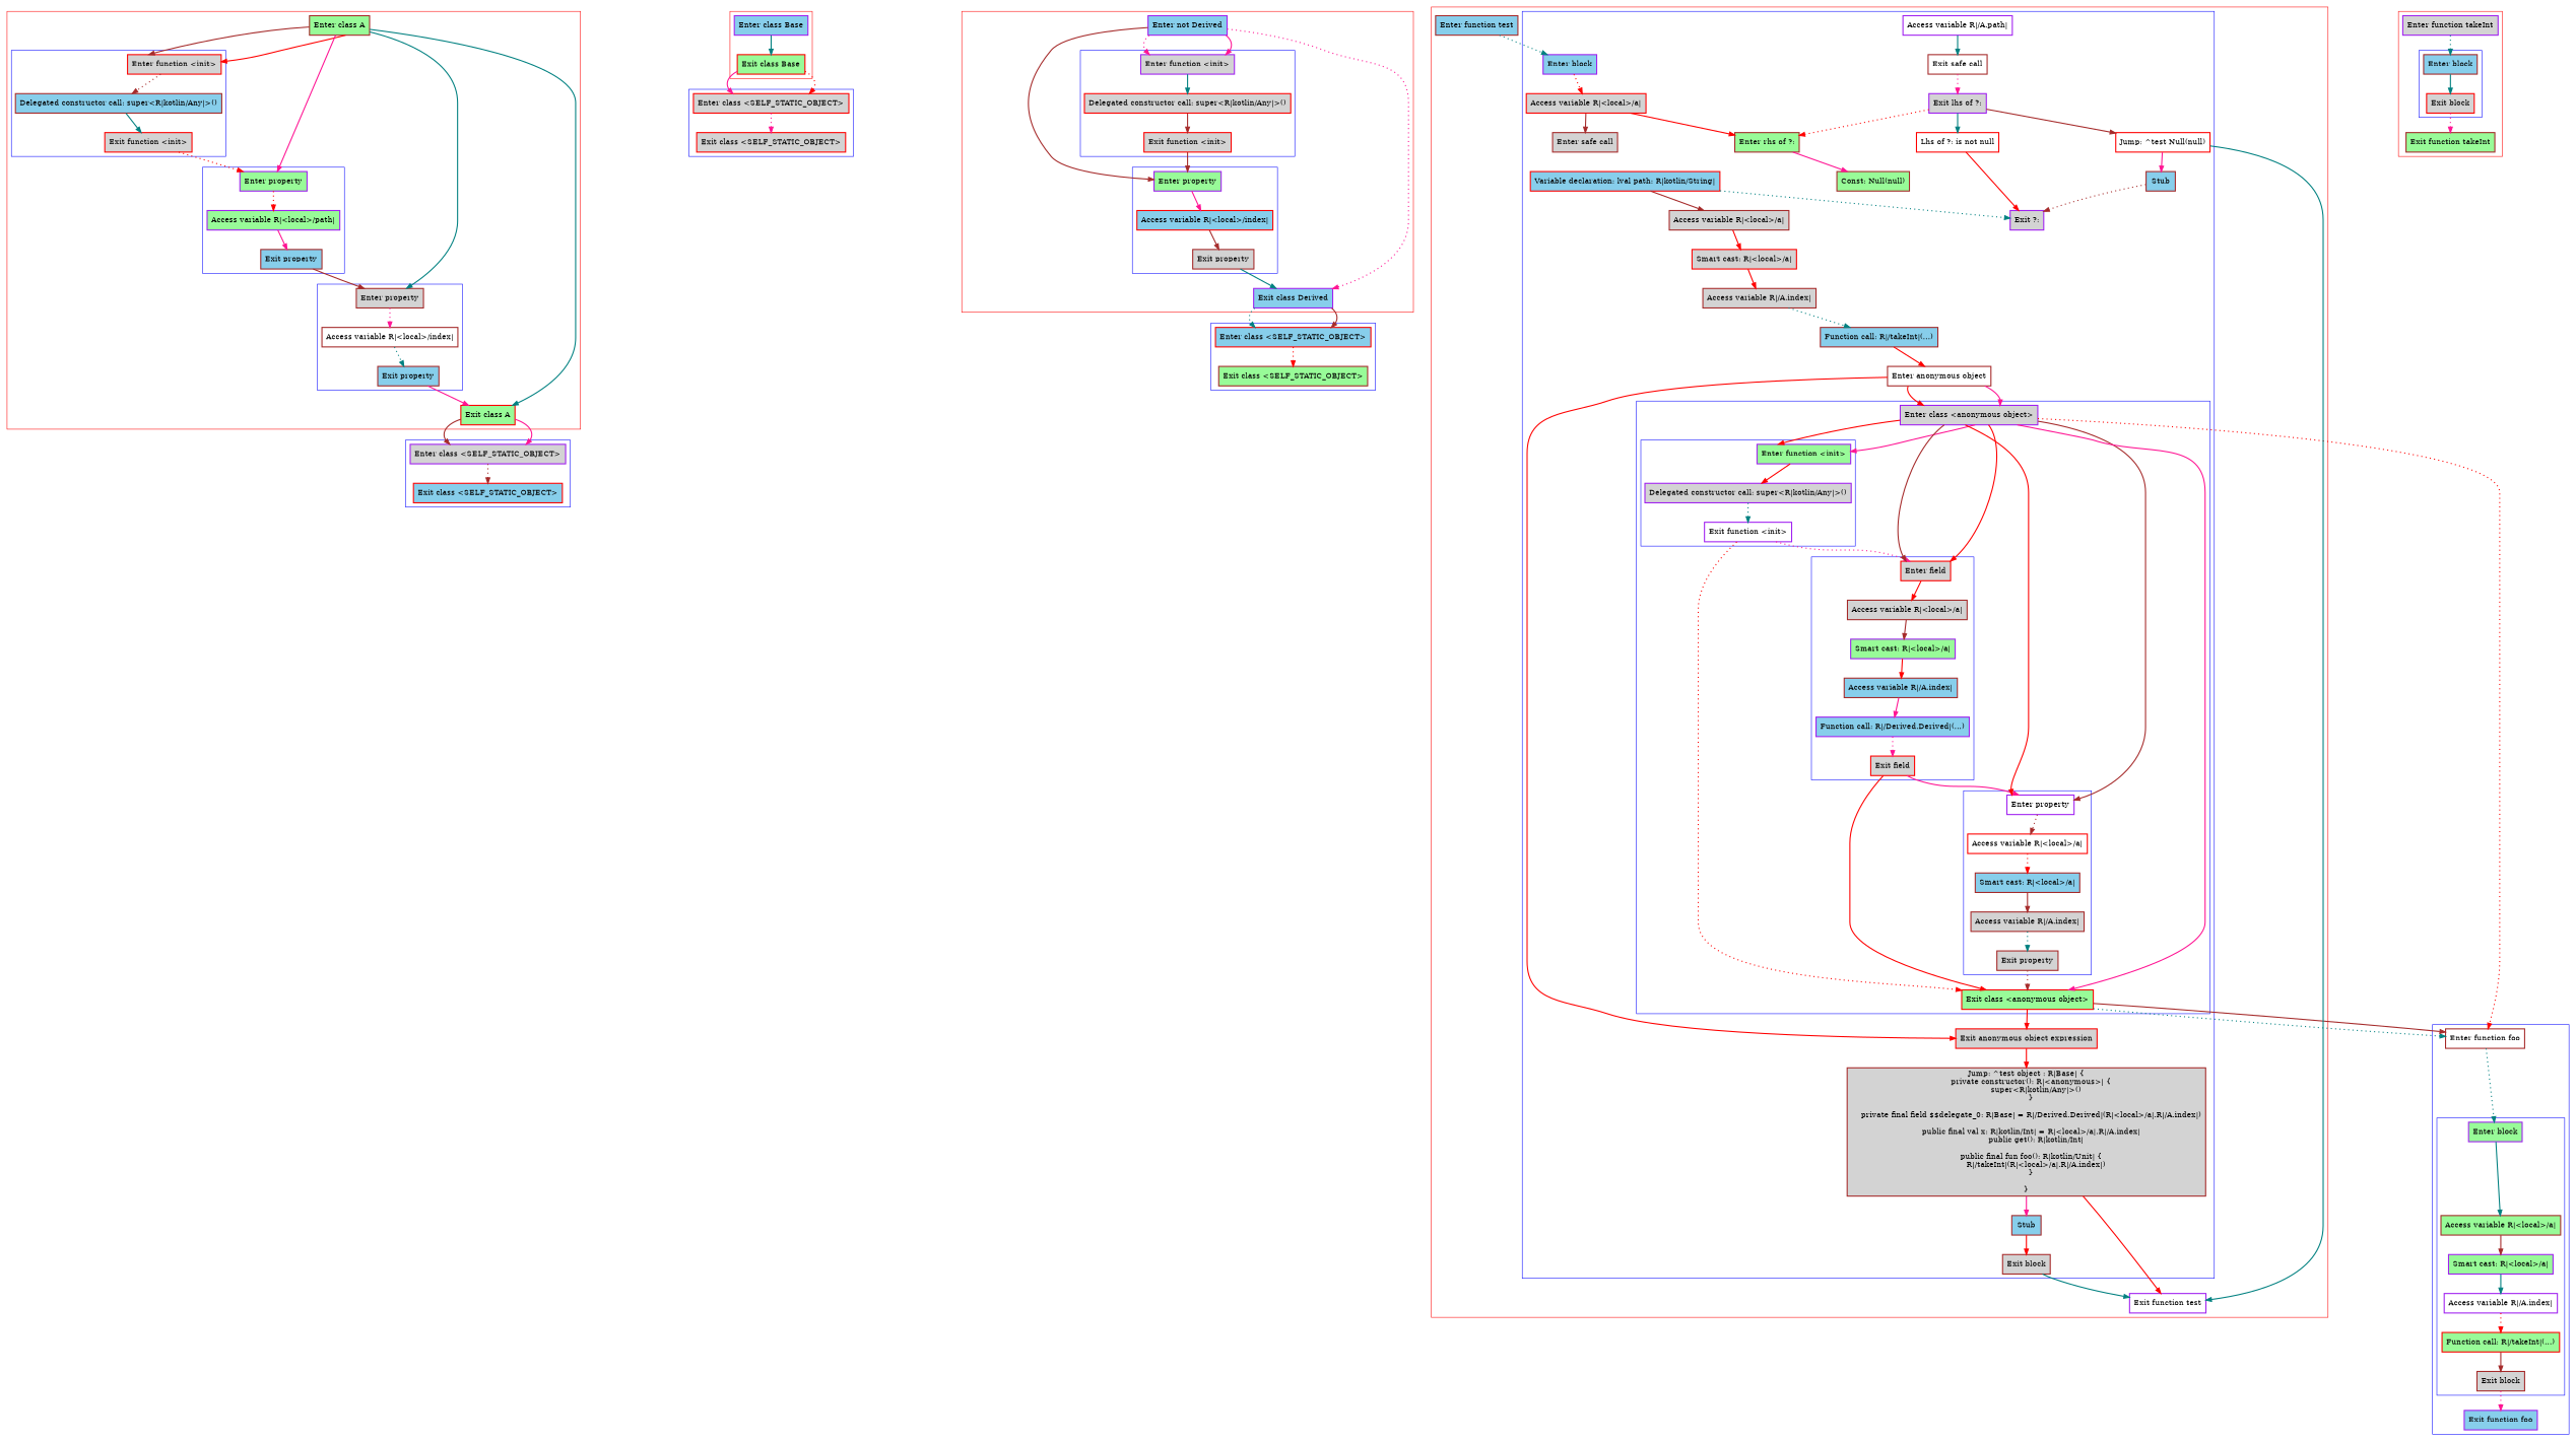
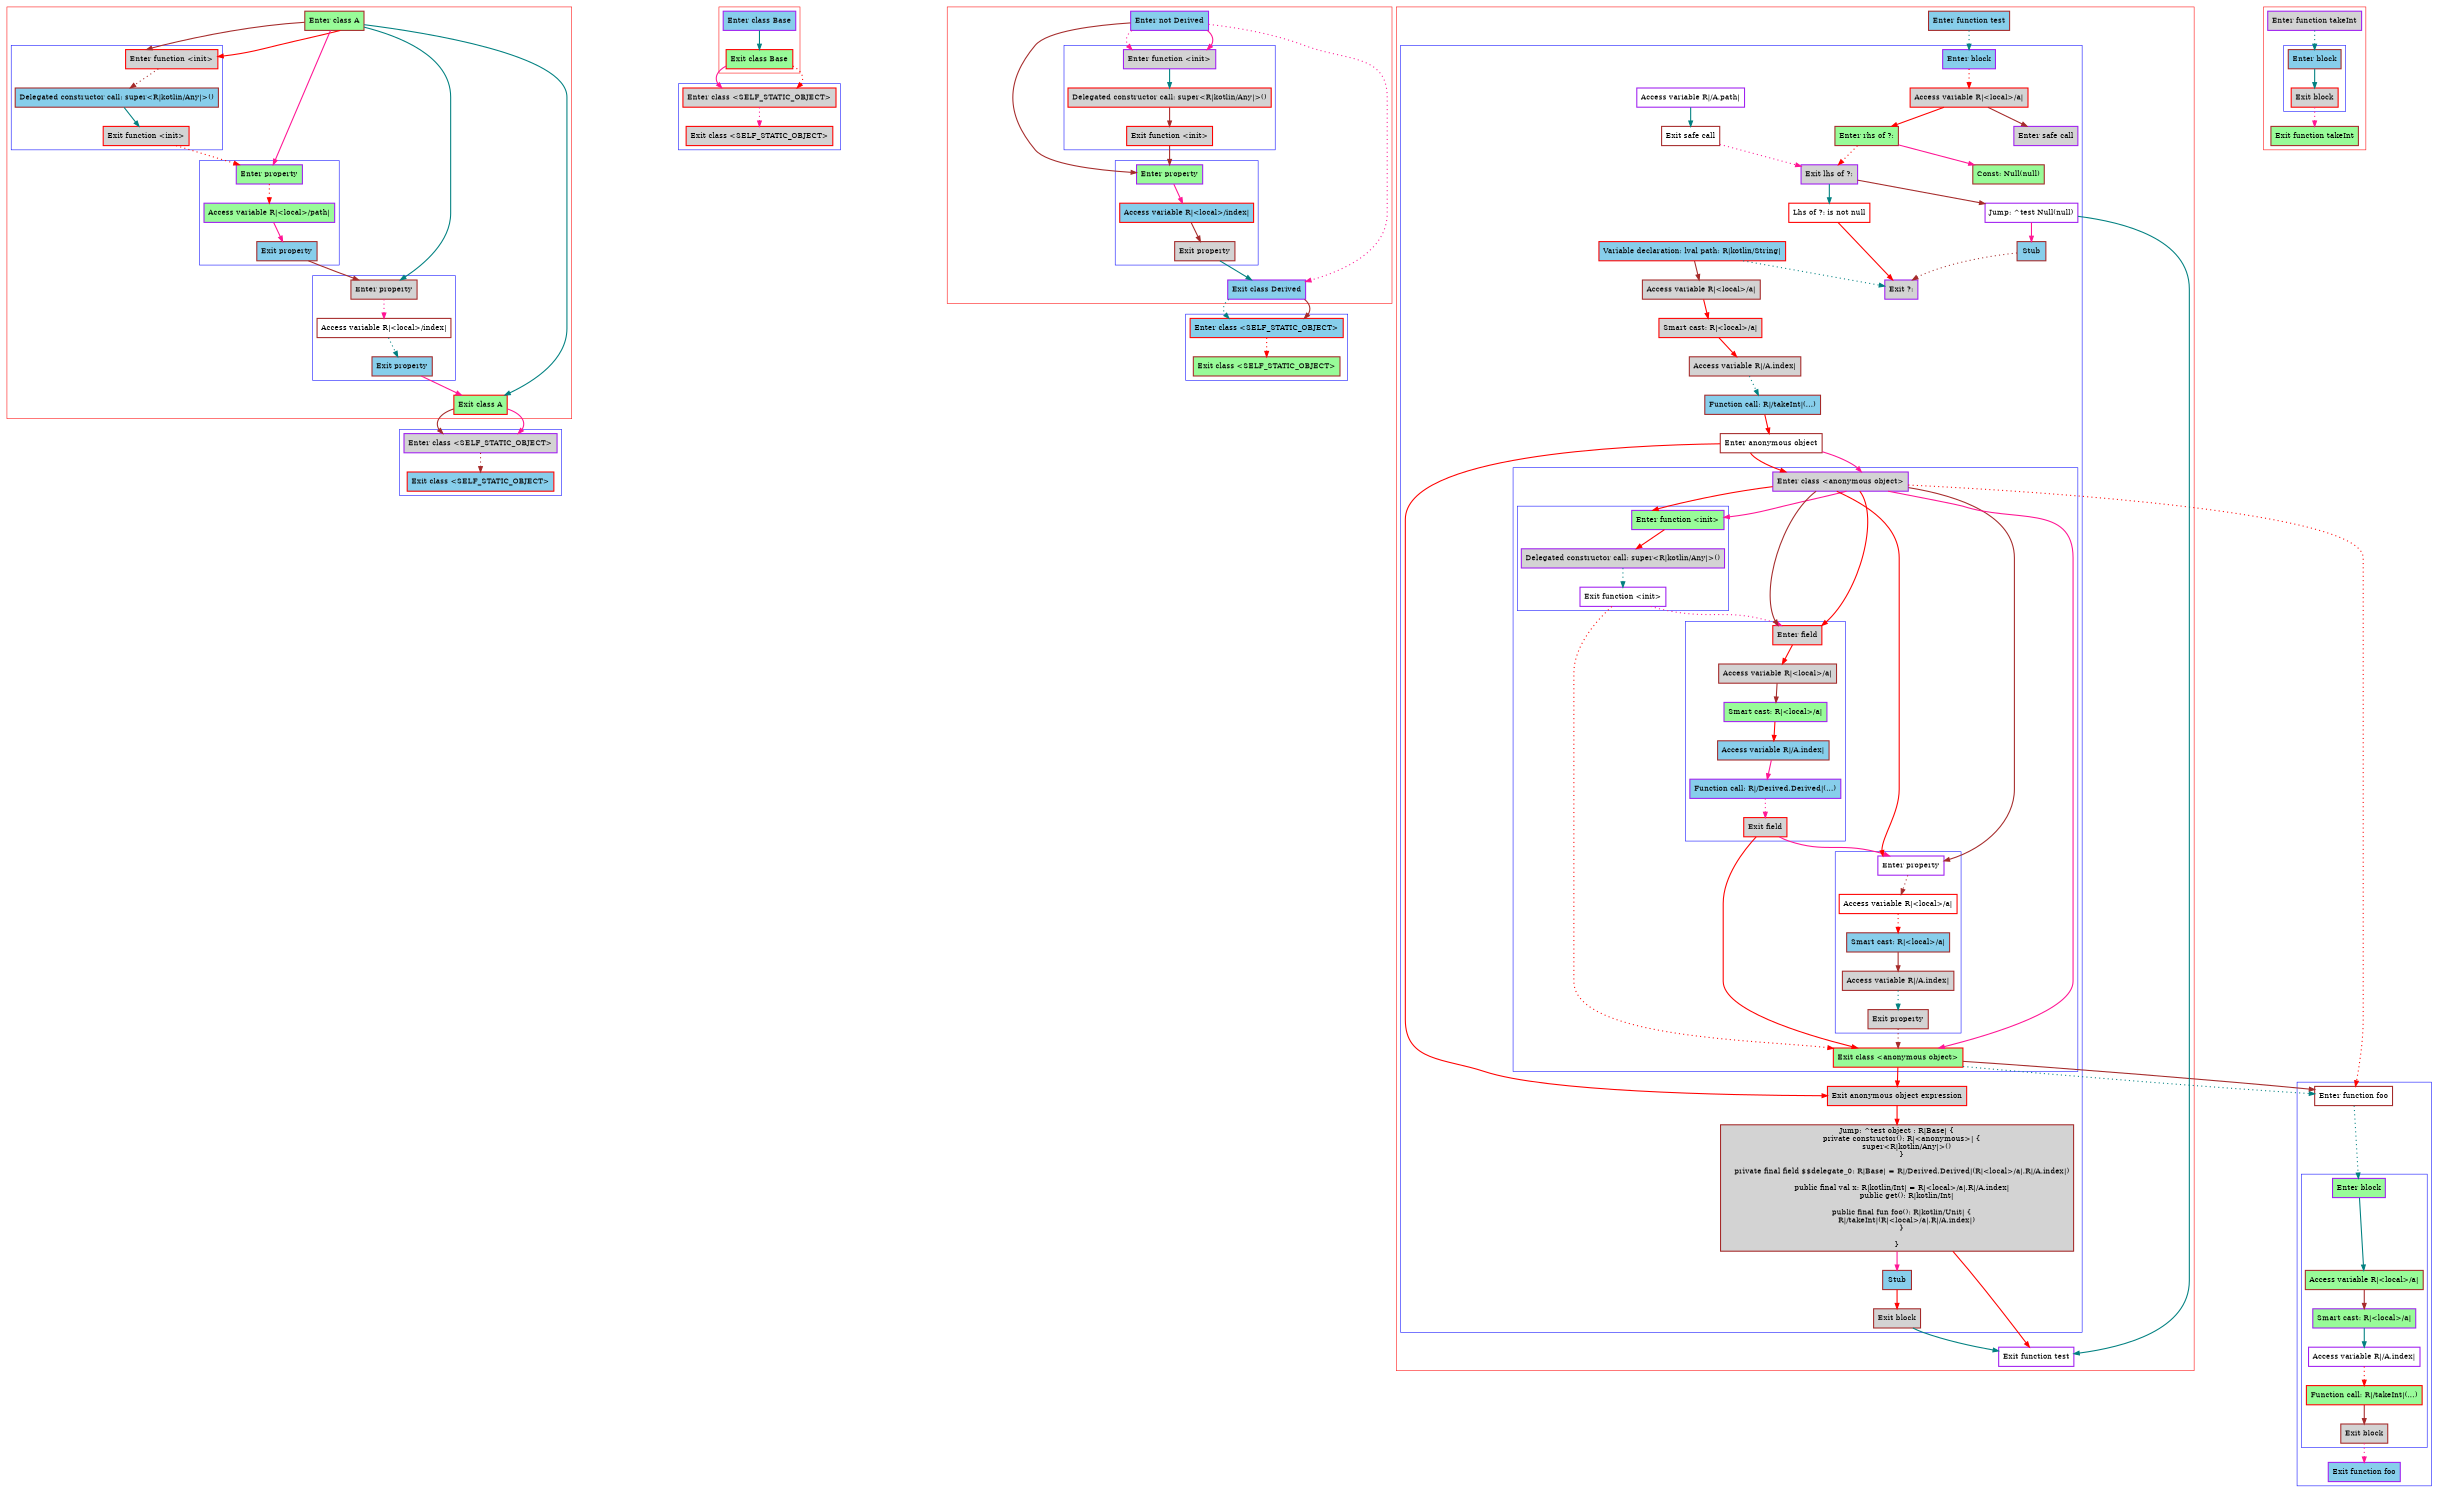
  digraph {
    nodesep=3
    node [color=brown fillcolor=lightgrey penwidth=2 shape=box style=filled]
    edge [color=red penwidth=2 style=solid]
    n1 [color=red label="Enter function <init>"]
    n2 [fillcolor=skyblue label="Delegated constructor call: super<R|kotlin/Any|>()"]
    n3 [color=red label="Exit function <init>"]
    n4 [color=purple fillcolor=palegreen label="Enter property"]
    n5 [color=purple fillcolor=palegreen label="Access variable R|<local>/path|"]
    n6 [fillcolor=skyblue label="Exit property"]
    n7 [label="Enter property"]
    n8 [fillcolor=white label="Access variable R|<local>/index|"]
    n9 [fillcolor=skyblue label="Exit property"]
    n10 [fillcolor=palegreen label="Enter class A"]
    n11 [color=red fillcolor=palegreen label="Exit class A"]
    n12 [color=purple label="Enter class <SELF_STATIC_OBJECT>"]
    n13 [color=red fillcolor=skyblue label="Exit class <SELF_STATIC_OBJECT>"]
    n14 [color=purple fillcolor=skyblue label="Enter class Base"]
    n15 [color=red fillcolor=palegreen label="Exit class Base"]
    n16 [color=red label="Enter class <SELF_STATIC_OBJECT>"]
    n17 [color=red label="Exit class <SELF_STATIC_OBJECT>"]
    n18 [color=purple fillcolor=palegreen label="Enter property"]
    n19 [color=red fillcolor=skyblue label="Access variable R|<local>/index|"]
    n20 [label="Exit property"]
    n21 [color=purple label="Enter function <init>"]
    n22 [color=red label="Delegated constructor call: super<R|kotlin/Any|>()"]
    n23 [color=red label="Exit function <init>"]
    n24 [color=purple fillcolor=skyblue label="Enter not Derived"]
    n25 [color=purple fillcolor=skyblue label="Exit class Derived"]
    n26 [color=red fillcolor=skyblue label="Enter class <SELF_STATIC_OBJECT>"]
    n27 [fillcolor=palegreen label="Exit class <SELF_STATIC_OBJECT>"]
    n28 [color=purple fillcolor=palegreen label="Enter function <init>"]
    n29 [color=purple label="Delegated constructor call: super<R|kotlin/Any|>()"]
    n30 [color=purple fillcolor=white label="Exit function <init>"]
    n31 [color=red label="Enter field"]
    n32 [label="Access variable R|<local>/a|"]
    n33 [color=purple fillcolor=palegreen label="Smart cast: R|<local>/a|"]
    n34 [fillcolor=skyblue label="Access variable R|/A.index|"]
    n35 [color=purple fillcolor=skyblue label="Function call: R|/Derived.Derived|(...)"]
    n36 [color=red label="Exit field"]
    n37 [color=purple fillcolor=white label="Enter property"]
    n38 [color=red fillcolor=white label="Access variable R|<local>/a|"]
    n39 [fillcolor=skyblue label="Smart cast: R|<local>/a|"]
    n40 [label="Access variable R|/A.index|"]
    n41 [label="Exit property"]
    n42 [color=purple label="Enter class <anonymous object>"]
    n43 [color=red fillcolor=palegreen label="Exit class <anonymous object>"]
    n44 [color=purple fillcolor=skyblue label="Enter block"]
    n45 [color=red label="Access variable R|<local>/a|"]
-   n46 [label="Enter safe call"]
+   n46 [color=purple label="Enter safe call"]
    n47 [color=purple fillcolor=white label="Access variable R|/A.path|"]
    n48 [fillcolor=white label="Exit safe call"]
    n49 [color=purple label="Exit lhs of ?:"]
    n50 [fillcolor=palegreen label="Enter rhs of ?:"]
    n51 [fillcolor=palegreen label="Const: Null(null)"]
-   n52 [color=red fillcolor=white label="Jump: ^test Null(null)"]
+   n52 [color=purple fillcolor=white label="Jump: ^test Null(null)"]
    n53 [fillcolor=skyblue label=Stub]
    n54 [color=red fillcolor=white label="Lhs of ?: is not null"]
    n55 [color=purple label="Exit ?:"]
    n56 [color=red fillcolor=skyblue label="Variable declaration: lval path: R|kotlin/String|"]
    n57 [label="Access variable R|<local>/a|"]
    n58 [color=red label="Smart cast: R|<local>/a|"]
    n59 [label="Access variable R|/A.index|"]
    n60 [fillcolor=skyblue label="Function call: R|/takeInt|(...)"]
    n61 [fillcolor=white label="Enter anonymous object"]
    n62 [color=red label="Exit anonymous object expression"]
    n63 [label="Jump: ^test object : R|Base| {\n    private constructor(): R|<anonymous>| {\n        super<R|kotlin/Any|>()\n    }\n\n    private final field $$delegate_0: R|Base| = R|/Derived.Derived|(R|<local>/a|.R|/A.index|)\n\n    public final val x: R|kotlin/Int| = R|<local>/a|.R|/A.index|\n        public get(): R|kotlin/Int|\n\n    public final fun foo(): R|kotlin/Unit| {\n        R|/takeInt|(R|<local>/a|.R|/A.index|)\n    }\n\n}\n"]
    n64 [fillcolor=skyblue label=Stub]
    n65 [label="Exit block"]
    n66 [fillcolor=skyblue label="Enter function test"]
    n67 [color=purple fillcolor=white label="Exit function test"]
    n68 [color=purple fillcolor=palegreen label="Enter block"]
    n69 [fillcolor=palegreen label="Access variable R|<local>/a|"]
    n70 [color=purple fillcolor=palegreen label="Smart cast: R|<local>/a|"]
    n71 [color=purple fillcolor=white label="Access variable R|/A.index|"]
    n72 [color=red fillcolor=palegreen label="Function call: R|/takeInt|(...)"]
    n73 [label="Exit block"]
    n74 [fillcolor=white label="Enter function foo"]
    n75 [color=purple fillcolor=skyblue label="Exit function foo"]
    n76 [fillcolor=skyblue label="Enter block"]
    n77 [color=red label="Exit block"]
    n78 [color=purple label="Enter function takeInt"]
    n79 [fillcolor=palegreen label="Exit function takeInt"]
    subgraph cluster_1 {
      color=red
      n10
      n11
      subgraph cluster_2 {
        color=blue
        n1
        n2
        n3
      }
      subgraph cluster_3 {
        color=blue
        n4
        n5
        n6
      }
      subgraph cluster_4 {
        color=blue
        n7
        n8
        n9
      }
    }
    subgraph cluster_5 {
      color=blue
      n12
      n13
    }
    subgraph cluster_6 {
      color=red
      n14
      n15
    }
    subgraph cluster_7 {
      color=blue
      n16
      n17
    }
    subgraph cluster_8 {
      color=red
      n24
      n25
      subgraph cluster_9 {
        color=blue
        n18
        n19
        n20
      }
      subgraph cluster_10 {
        color=blue
        n21
        n22
        n23
      }
    }
    subgraph cluster_11 {
      color=blue
      n26
      n27
    }
    subgraph cluster_12 {
      color=red
      n66
      n67
      subgraph cluster_13 {
        color=blue
        n44
        n45
        n46
        n47
        n48
        n49
        n50
        n51
        n52
        n53
        n54
        n55
        n56
        n57
        n58
        n59
        n60
        n61
        n62
        n63
        n64
        n65
        subgraph cluster_14 {
          color=blue
          n42
          n43
          subgraph cluster_15 {
            color=blue
            n28
            n29
            n30
          }
          subgraph cluster_16 {
            color=blue
            n31
            n32
            n33
            n34
            n35
            n36
          }
          subgraph cluster_17 {
            color=blue
            n37
            n38
            n39
            n40
            n41
          }
        }
      }
    }
    subgraph cluster_18 {
      color=blue
      n74
      n75
      subgraph cluster_19 {
        color=blue
        n68
        n69
        n70
        n71
        n72
        n73
      }
    }
    subgraph cluster_20 {
      color=red
      n78
      n79
      subgraph cluster_21 {
        color=blue
        n76
        n77
      }
    }
    n1 -> n2 [color=brown style=dotted]
    n2 -> n3 [color=teal]
    n3 -> n4 [style=dotted]
    n4 -> n5 [style=dotted]
    n5 -> n6 [color=deeppink]
    n6 -> n7 [color=brown]
    n7 -> n8 [color=deeppink style=dotted]
    n8 -> n9 [color=teal style=dotted]
    n9 -> n11 [color=deeppink]
    n10 -> n1 [color=brown style=bold]
    n10 -> n1
    n10 -> n4 [color=deeppink style=bold]
    n10 -> n7 [color=teal]
    n10 -> n11 [color=teal]
    n11 -> n12 [color=brown]
    n11 -> n12 [color=deeppink]
    n12 -> n13 [color=brown style=dotted]
    n14 -> n15 [color=teal style=bold]
    n15 -> n16 [color=deeppink]
    n15 -> n16 [style=dotted]
    n16 -> n17 [color=deeppink style=dotted]
    n18 -> n19 [color=deeppink]
    n19 -> n20 [color=brown]
    n20 -> n25 [color=teal]
    n21 -> n22 [color=teal style=bold]
    n22 -> n23 [color=brown]
    n23 -> n18 [color=brown style=bold]
    n24 -> n18 [color=brown]
    n24 -> n21 [color=deeppink style=dotted]
    n24 -> n21 [color=deeppink style=bold]
    n24 -> n25 [color=deeppink style=dotted]
    n25 -> n26 [color=teal style=dotted]
    n25 -> n26 [color=brown]
    n26 -> n27 [style=dotted]
    n28 -> n29
    n29 -> n30 [color=teal style=dotted]
    n30 -> n31 [color=deeppink style=dotted]
    n30 -> n43 [style=dotted]
    n31 -> n32 [style=bold]
    n32 -> n33 [color=brown]
    n33 -> n34 [style=bold]
    n34 -> n35 [color=deeppink style=bold]
    n35 -> n36 [color=deeppink style=dotted]
    n36 -> n37 [color=deeppink style=bold]
    n36 -> n43 [style=bold]
    n37 -> n38 [color=brown style=dotted]
    n38 -> n39 [style=dotted]
    n39 -> n40 [color=brown]
    n40 -> n41 [color=teal style=dotted]
    n41 -> n43 [color=brown style=dotted]
    n42 -> n28 [style=bold]
    n42 -> n28 [color=deeppink]
    n42 -> n31 [color=brown]
    n42 -> n31
    n42 -> n37 [style=bold]
    n42 -> n37 [color=brown style=bold]
    n42 -> n43 [color=deeppink style=bold]
    n42 -> n74 [style=dotted]
    n43 -> n62 [style=bold]
    n43 -> n74 [color=teal style=dotted]
    n43 -> n74 [color=brown]
    n44 -> n45 [style=dotted]
    n45 -> n46 [color=brown]
    n45 -> n50
    n47 -> n48 [color=teal style=bold]
    n48 -> n49 [color=deeppink style=dotted]
-   n49 -> n50 [style=dotted]
+   n50 -> n49 [style=dotted]
    n49 -> n52 [color=brown]
    n49 -> n54 [color=teal]
    n50 -> n51 [color=deeppink]
    n52 -> n53 [color=deeppink style=bold]
    n52 -> n67 [color=teal style=bold]
    n53 -> n55 [color=brown style=dotted]
    n54 -> n55
    n56 -> n55 [color=teal style=dotted]
    n56 -> n57 [color=brown]
    n57 -> n58 [style=bold]
    n58 -> n59 [style=bold]
    n59 -> n60 [color=teal style=dotted]
    n60 -> n61
    n61 -> n42 [style=bold]
    n61 -> n42 [color=deeppink]
    n61 -> n62
    n62 -> n63
    n63 -> n64 [color=deeppink]
    n63 -> n67
    n64 -> n65
    n65 -> n67 [color=teal]
    n66 -> n44 [color=teal style=dotted]
    n68 -> n69 [color=teal]
    n69 -> n70 [color=brown]
    n70 -> n71 [color=teal]
    n71 -> n72 [style=dotted]
    n72 -> n73 [color=brown]
    n73 -> n75 [color=deeppink style=dotted]
    n74 -> n68 [color=teal style=dotted]
    n76 -> n77 [color=teal]
    n77 -> n79 [color=deeppink style=dotted]
    n78 -> n76 [color=teal style=dotted]
  }
